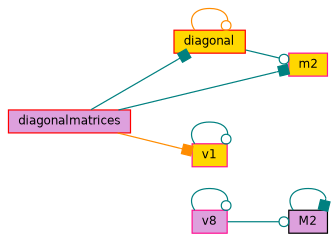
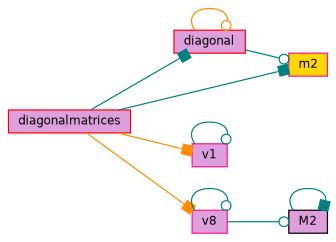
  digraph {
    rankdir=LR
    node [color=deeppink fillcolor=plum fontname=Helvetica fontsize=10 shape=box style=filled]
    edge [arrowhead=box color=teal fontname=Helvetica fontsize=10 labelfontname=Helvetica labelfontsize=10 style=solid]
    n1 [color=red fontcolor=black height=0.2 label=diagonalmatrices width=0.4]
-   n2 [color=red fillcolor=gold height=0.2 label=diagonal width=0.4]
+   n2 [color=red height=0.2 label=diagonal width=0.4]
    n3 [fillcolor=gold height=0.2 label=m2 width=0.4]
-   n4 [fillcolor=gold height=0.2 label=v1 width=0.4]
+   n4 [height=0.2 label=v1 width=0.4]
    n5 [height=0.2 label=v8 width=0.4]
    n6 [color=black height=0.2 label=M2 width=0.4]
    n1 -> n2
    n1 -> n3
    n1 -> n4 [color=darkorange]
+   n1 -> n5 [color=darkorange]
    n2 -> n2 [arrowhead=odot color=darkorange]
    n2 -> n3 [arrowhead=odot]
    n4 -> n4 [arrowhead=odot]
    n5 -> n5 [arrowhead=odot]
    n5 -> n6 [arrowhead=odot]
    n6 -> n6
  }
